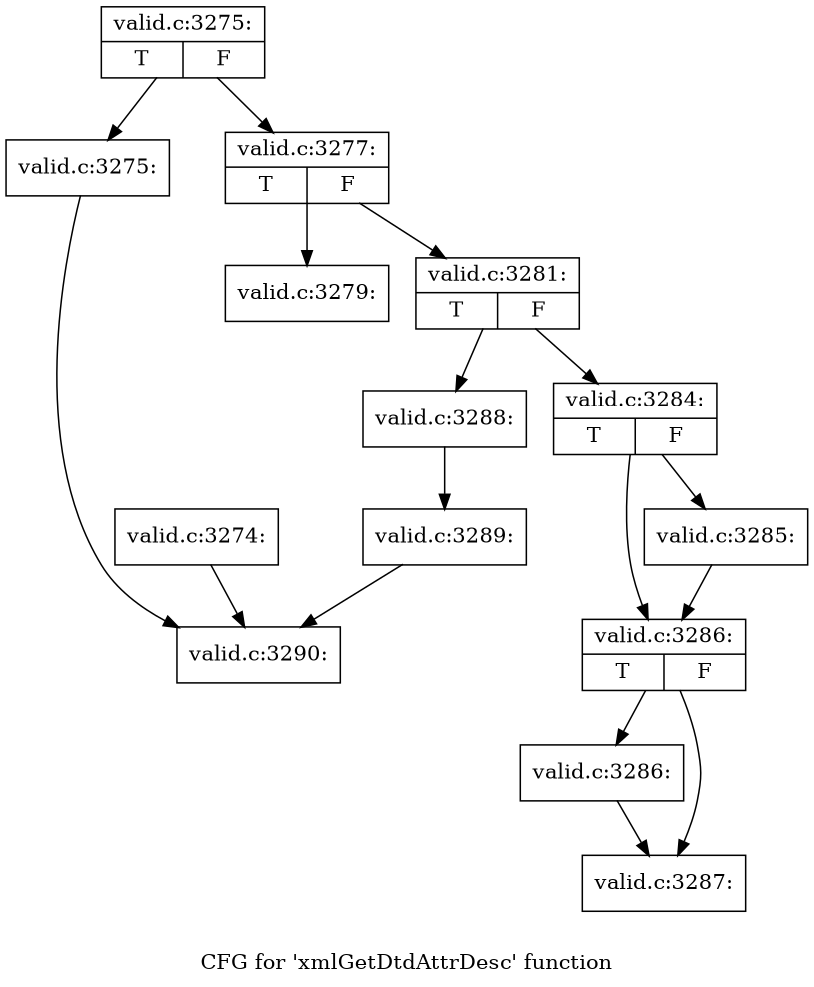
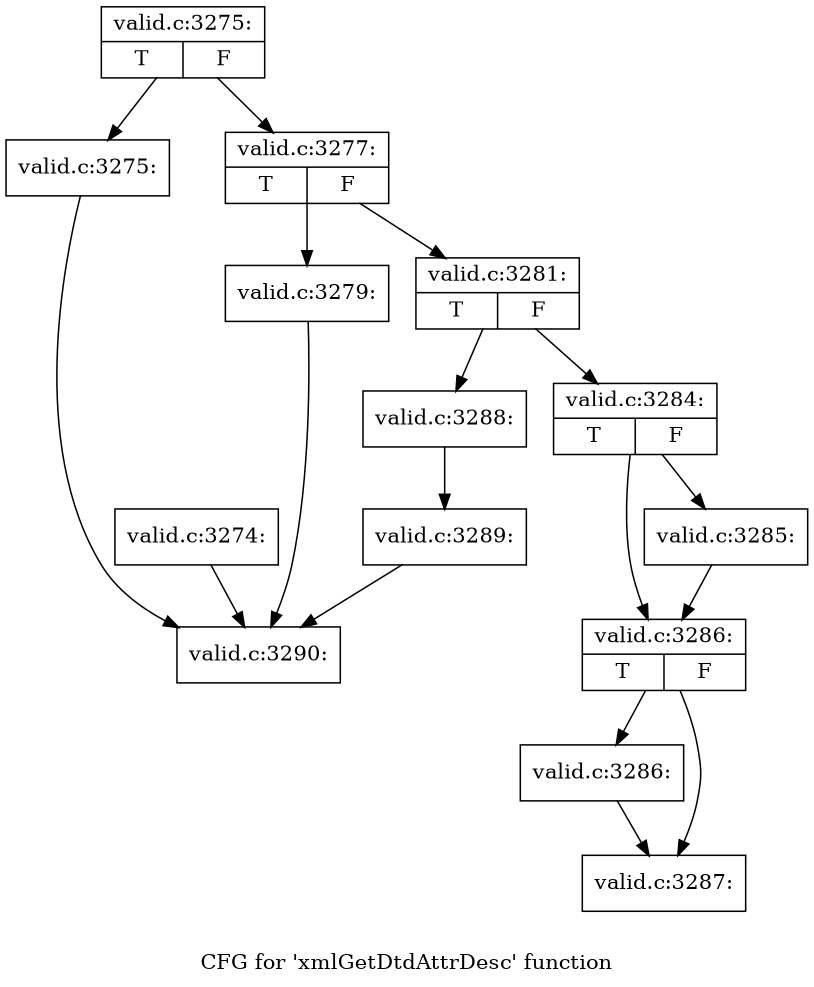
  digraph {
    label="CFG for 'xmlGetDtdAttrDesc' function"
    node [shape=record]
    n1 [label="{valid.c:3274:}"]
    n2 [label="{valid.c:3290:}"]
    n3 [label="{valid.c:3275:|{<s0>T|<s1>F}}"]
    n4 [label="{valid.c:3275:}"]
    n5 [label="{valid.c:3277:|{<s0>T|<s1>F}}"]
    n6 [label="{valid.c:3279:}"]
    n7 [label="{valid.c:3281:|{<s0>T|<s1>F}}"]
    n8 [label="{valid.c:3284:|{<s0>T|<s1>F}}"]
    n9 [label="{valid.c:3288:}"]
    n10 [label="{valid.c:3285:}"]
    n11 [label="{valid.c:3286:|{<s0>T|<s1>F}}"]
    n12 [label="{valid.c:3289:}"]
    n13 [label="{valid.c:3286:}"]
    n14 [label="{valid.c:3287:}"]
    n1 -> n2
    n3 -> n4
    n3 -> n5
    n4 -> n2
    n5 -> n6
    n5 -> n7
+   n6 -> n2
    n7 -> n8
    n7 -> n9
    n8 -> n10
    n8 -> n11
    n9 -> n12
    n10 -> n11
    n11 -> n13
    n11 -> n14
    n12 -> n2
    n13 -> n14
  }
